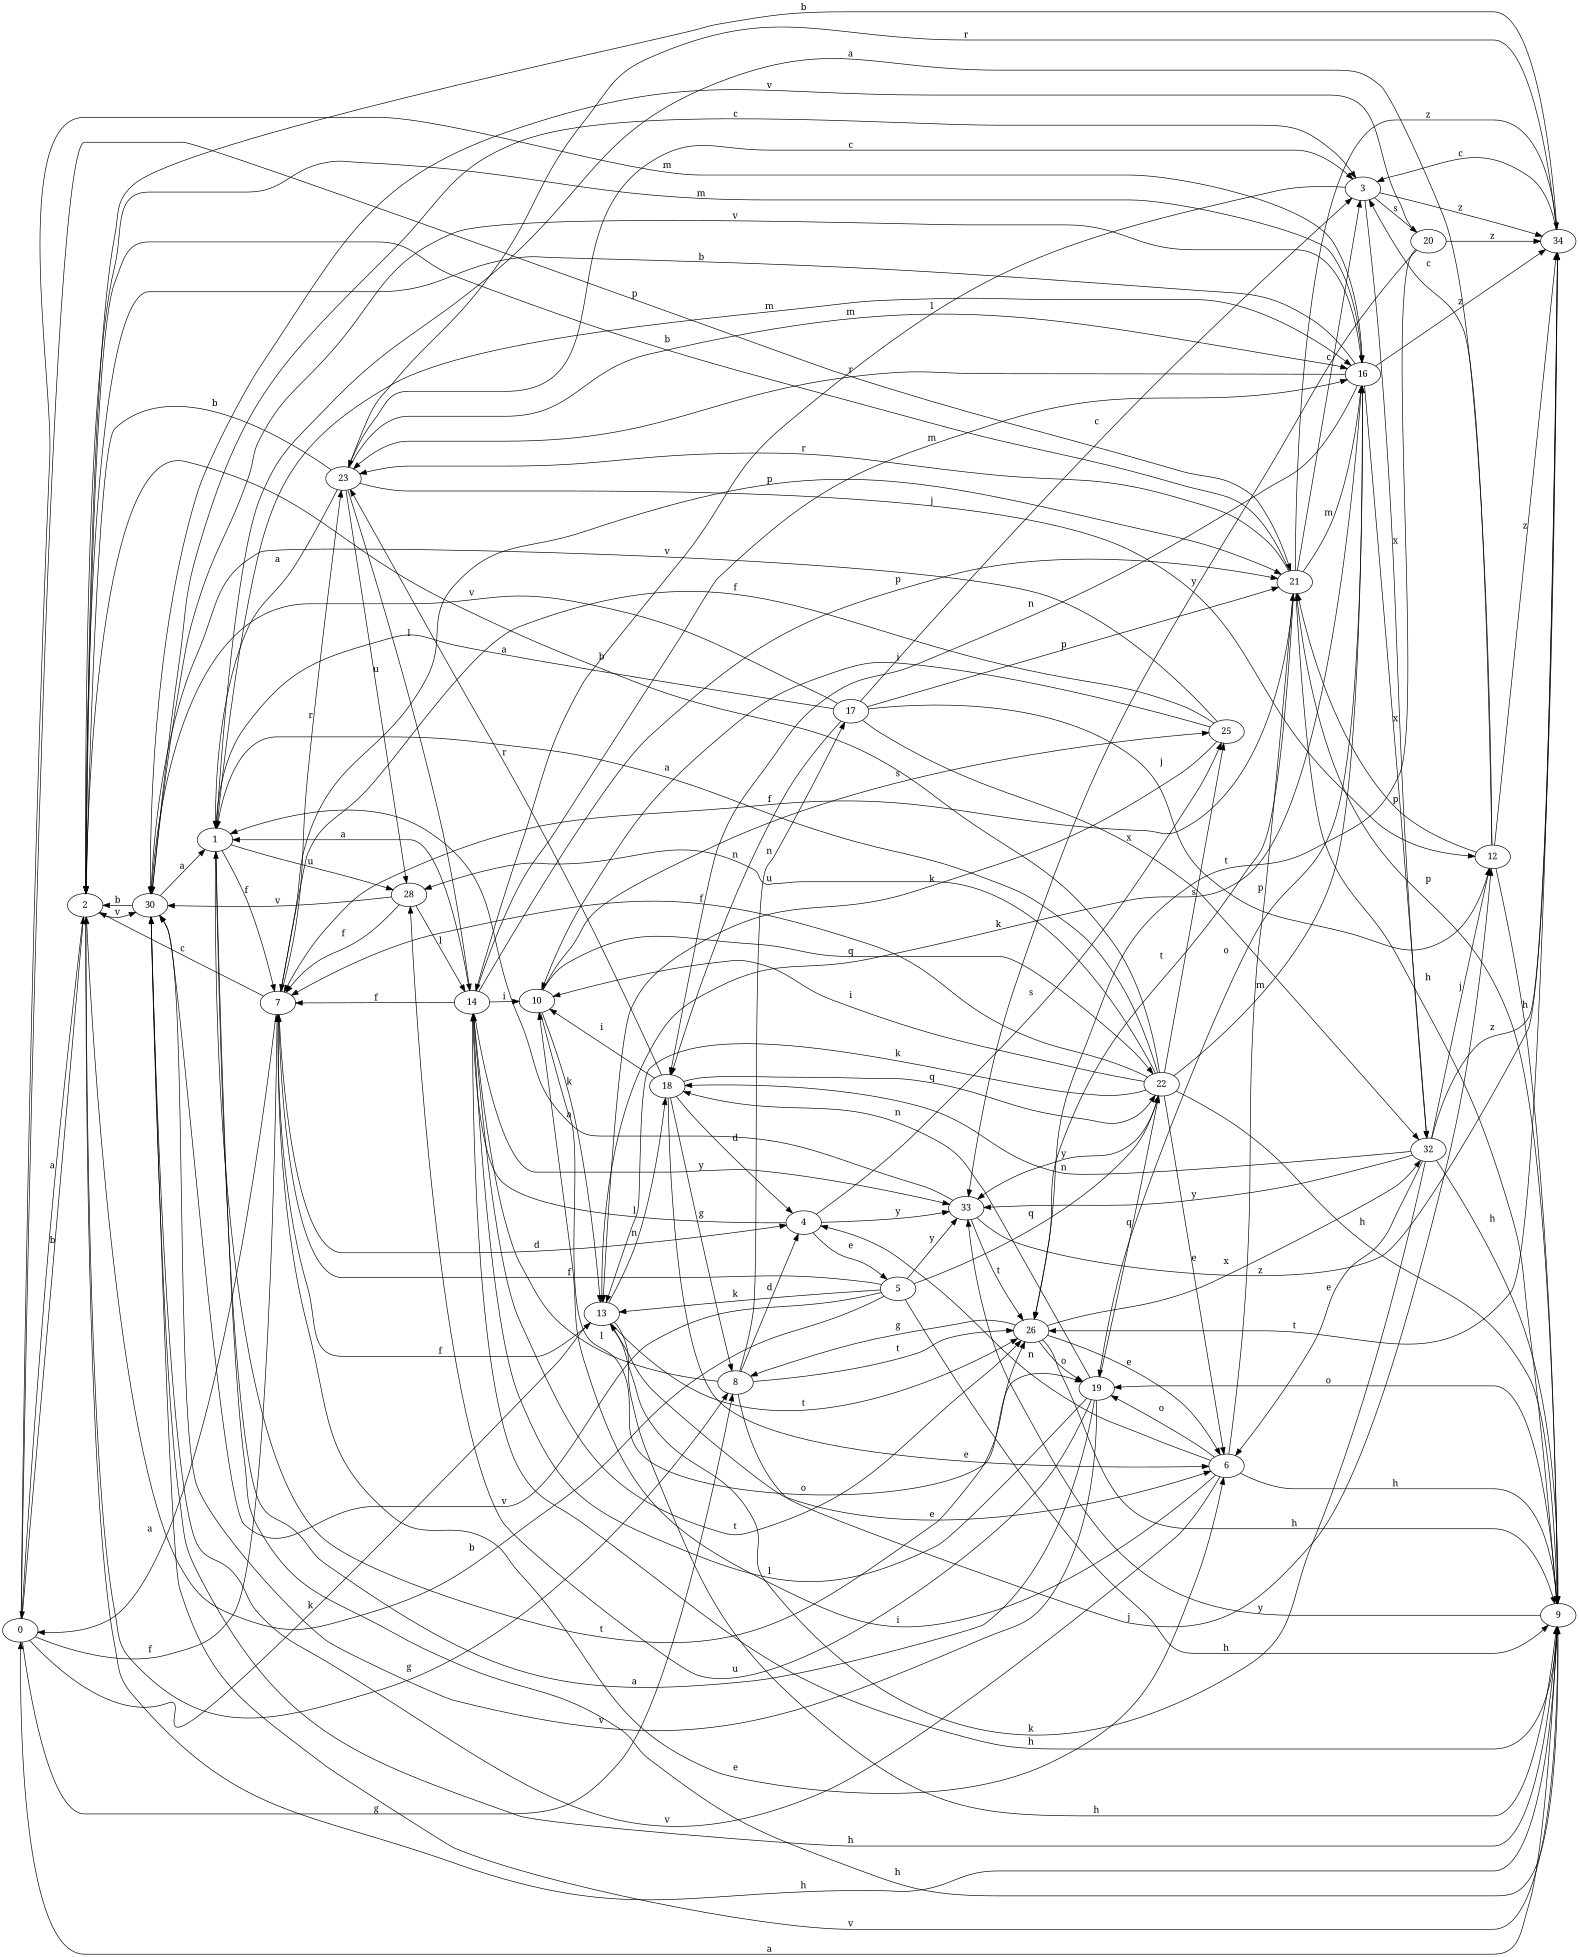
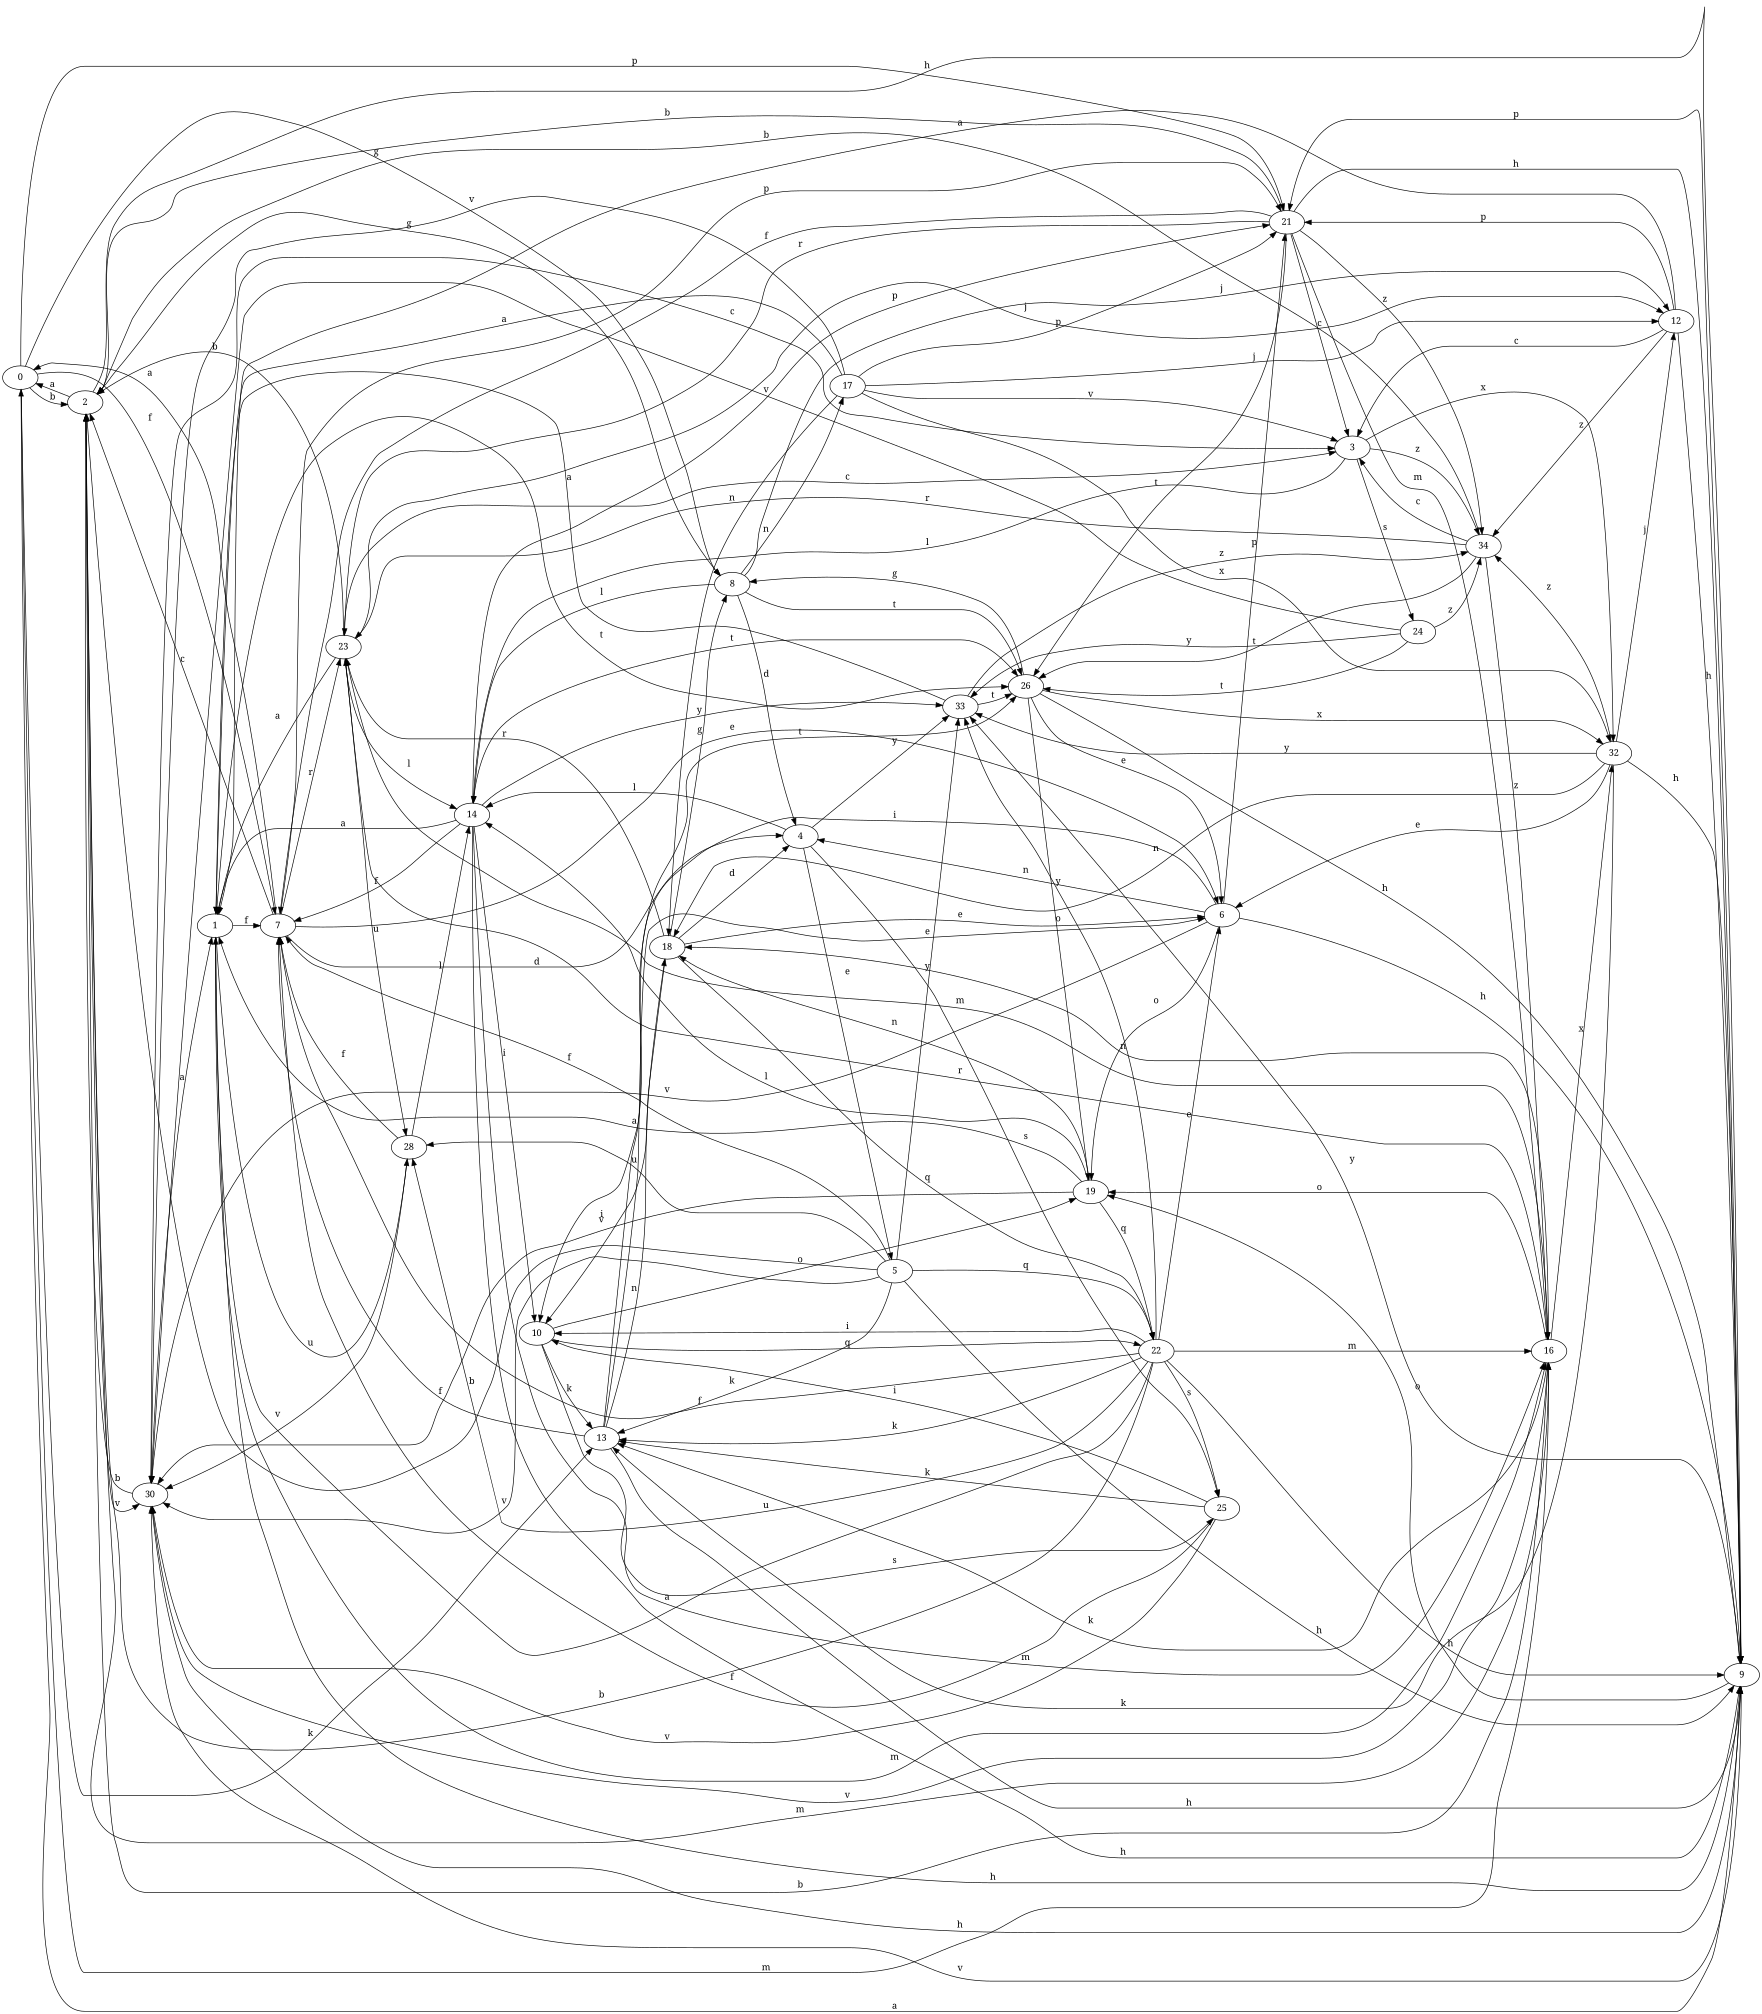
  strict digraph {
    fontname="Noto Serif"
    rankdir=LR
    node [fontname="Noto Serif"]
    edge [fontname="Noto Serif"]
    0
    2
    7
    8
    13
    16
    21
    9
    30
    4
    6
    23
    26
    14
    12
    17
    18
    32
    34
    19
    3
    1
    28
    33
-   24 [label=20]
+   24
    10
    5
    25
    22
    0 -> 2 [label=b]
    0 -> 7 [label=f]
    0 -> 8 [label=g]
    0 -> 13 [label=k]
    0 -> 16 [label=m]
    0 -> 21 [label=p]
    2 -> 0 [label=a]
    2 -> 8 [label=g]
    2 -> 16 [label=m]
    2 -> 9 [label=h]
    2 -> 30 [label=v]
    7 -> 0 [label=a]
    7 -> 2 [label=c]
    7 -> 21 [label=p]
    7 -> 4 [label=d]
    7 -> 6 [label=e]
    7 -> 23 [label=r]
    8 -> 4 [label=d]
    8 -> 26 [label=t]
    8 -> 14 [label=l]
    8 -> 12 [label=j]
    8 -> 17 [label=n]
    13 -> 7 [label=f]
    13 -> 9 [label=h]
    13 -> 6 [label=e]
    13 -> 26 [label=t]
    13 -> 18 [label=n]
    16 -> 2 [label=b]
    16 -> 13 [label=k]
    16 -> 30 [label=v]
    16 -> 23 [label=r]
    16 -> 18 [label=n]
    16 -> 32 [label=x]
-   16 -> 34 [label=z]
+   34 -> 16 [label=z]
    16 -> 19 [label=o]
    21 -> 2 [label=b]
    21 -> 7 [label=f]
    21 -> 16 [label=m]
    21 -> 9 [label=h]
    21 -> 23 [label=r]
    21 -> 26 [label=t]
    21 -> 34 [label=z]
    21 -> 3 [label=c]
    9 -> 0 [label=a]
    9 -> 21 [label=p]
    9 -> 30 [label=v]
    9 -> 19 [label=o]
    9 -> 33 [label=y]
    30 -> 2 [label=b]
    30 -> 9 [label=h]
    30 -> 3 [label=c]
    30 -> 1 [label=a]
    4 -> 14 [label=l]
    4 -> 33 [label=y]
    4 -> 5 [label=e]
    4 -> 25 [label=s]
    6 -> 21 [label=p]
    6 -> 9 [label=h]
    6 -> 30 [label=v]
    6 -> 4 [label=n]
    6 -> 19 [label=o]
    6 -> 10 [label=i]
    23 -> 2 [label=b]
    23 -> 16 [label=m]
    23 -> 14 [label=l]
    23 -> 12 [label=j]
    23 -> 3 [label=c]
    23 -> 1 [label=a]
    23 -> 28 [label=u]
    26 -> 8 [label=g]
    26 -> 9 [label=h]
    26 -> 6 [label=e]
    26 -> 32 [label=x]
    26 -> 19 [label=o]
    14 -> 7 [label=f]
    14 -> 16 [label=m]
    14 -> 21 [label=p]
    14 -> 9 [label=h]
    14 -> 26 [label=t]
    14 -> 1 [label=a]
    14 -> 33 [label=y]
    14 -> 10 [label=i]
    12 -> 21 [label=p]
    12 -> 9 [label=h]
    12 -> 34 [label=z]
    12 -> 3 [label=c]
    12 -> 1 [label=a]
    17 -> 21 [label=p]
    17 -> 30 [label=v]
    17 -> 12 [label=j]
    17 -> 18 [label=n]
    17 -> 32 [label=x]
-   17 -> 3 [label=c]
+   17 -> 3 [label=v]
    17 -> 1 [label=a]
    18 -> 8 [label=g]
    18 -> 4 [label=d]
    18 -> 6 [label=e]
    18 -> 23 [label=r]
    18 -> 10 [label=i]
    18 -> 22 [label=q]
    32 -> 13 [label=k]
    32 -> 9 [label=h]
    32 -> 6 [label=e]
    32 -> 12 [label=j]
    32 -> 18 [label=n]
    32 -> 34 [label=z]
    32 -> 33 [label=y]
    34 -> 2 [label=b]
    34 -> 23 [label=r]
    34 -> 26 [label=t]
    34 -> 3 [label=c]
    19 -> 30 [label=v]
    19 -> 14 [label=l]
    19 -> 18 [label=n]
    19 -> 1 [label=a]
    19 -> 22 [label=q]
    3 -> 14 [label=l]
    3 -> 32 [label=x]
    3 -> 34 [label=z]
    3 -> 24 [label=s]
    1 -> 7 [label=f]
    1 -> 16 [label=m]
    1 -> 9 [label=h]
    1 -> 26 [label=t]
    1 -> 28 [label=u]
    28 -> 7 [label=f]
    28 -> 30 [label=v]
    28 -> 14 [label=l]
    33 -> 26 [label=t]
    33 -> 34 [label=z]
    33 -> 1 [label=a]
    24 -> 30 [label=v]
    24 -> 26 [label=t]
    24 -> 34 [label=z]
    24 -> 33 [label=y]
    10 -> 13 [label=k]
    10 -> 19 [label=o]
    10 -> 25 [label=s]
    10 -> 22 [label=q]
    5 -> 2 [label=b]
    5 -> 7 [label=f]
    5 -> 13 [label=k]
    5 -> 9 [label=h]
    5 -> 30 [label=v]
-   19 -> 28 [label=u]
+   5 -> 28 [label=u]
    5 -> 33 [label=y]
    5 -> 22 [label=q]
    25 -> 7 [label=f]
    25 -> 13 [label=k]
    25 -> 30 [label=v]
    25 -> 10 [label=i]
    22 -> 2 [label=b]
    22 -> 7 [label=f]
    22 -> 13 [label=k]
    22 -> 16 [label=m]
    22 -> 9 [label=h]
    22 -> 6 [label=e]
    22 -> 1 [label=a]
    22 -> 28 [label=u]
    22 -> 33 [label=y]
    22 -> 10 [label=i]
    22 -> 25 [label=s]
  }
